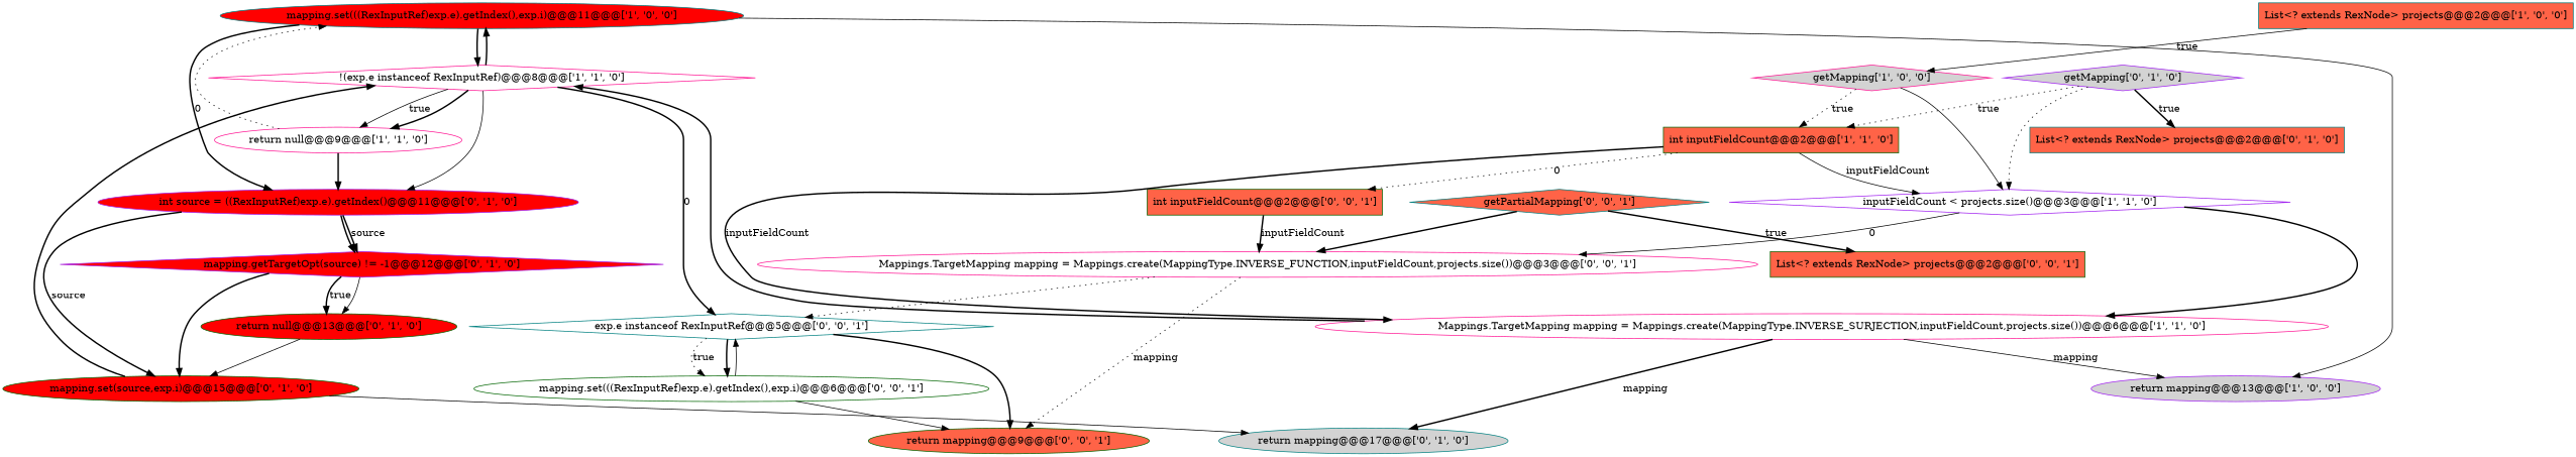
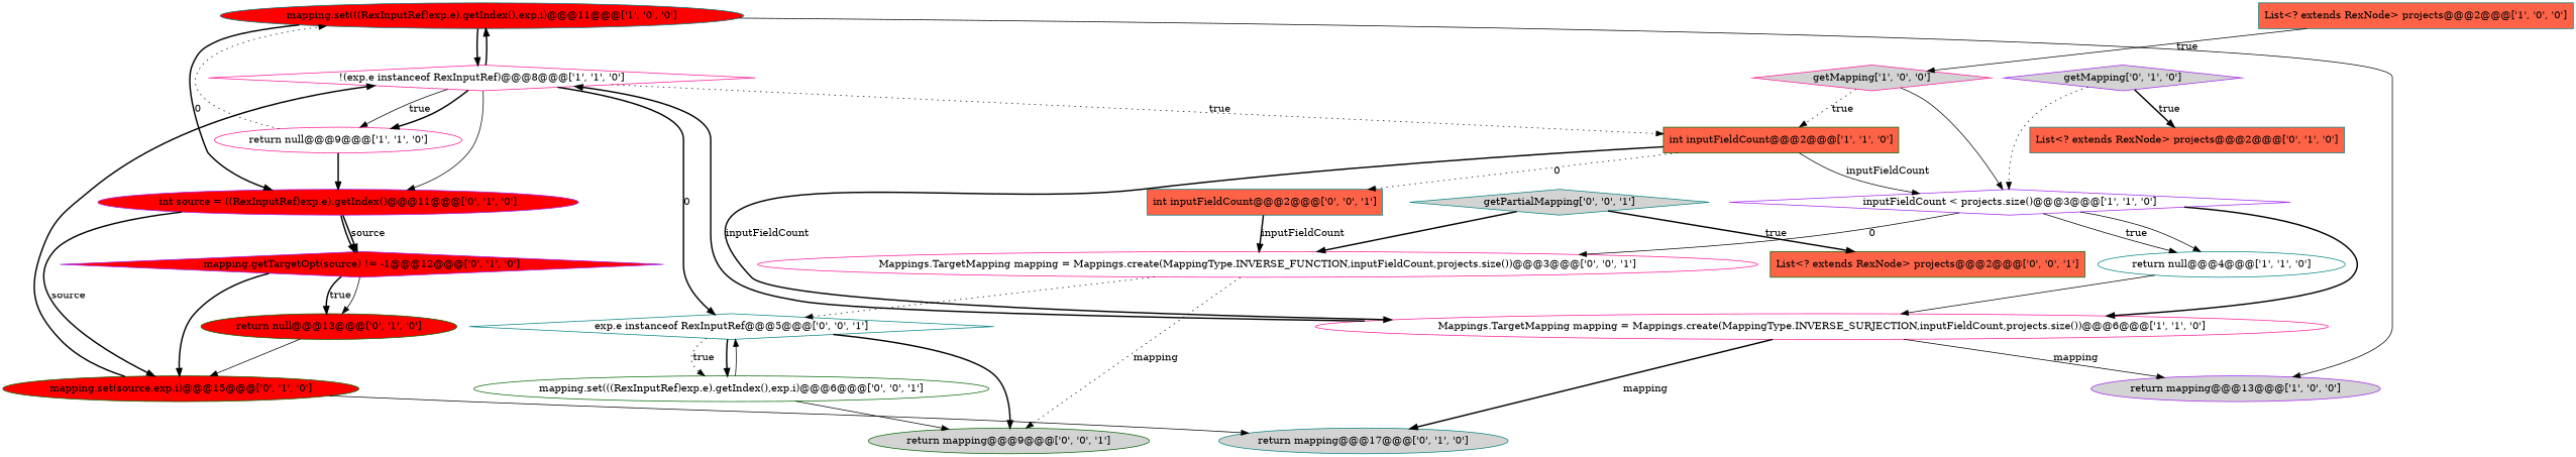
  digraph {
    node [color=teal fillcolor=white shape=ellipse style=filled]
    edge [style=bold]
    n1 [fillcolor=red label="mapping.set(((RexInputRef)exp.e).getIndex(),exp.i)@@@11@@@['1', '0', '0']"]
    n2 [color=deeppink label="!(exp.e instanceof RexInputRef)@@@8@@@['1', '1', '0']" shape=diamond]
    n3 [color=purple fillcolor=red label="int source = ((RexInputRef)exp.e).getIndex()@@@11@@@['0', '1', '0']"]
    n4 [color=purple fillcolor=lightgray label="return mapping@@@13@@@['1', '0', '0']"]
    n5 [color=deeppink label="return null@@@9@@@['1', '1', '0']"]
    n6 [label="exp.e instanceof RexInputRef@@@5@@@['0', '0', '1']" shape=diamond]
    n7 [color=purple fillcolor=red label="mapping.getTargetOpt(source) != -1@@@12@@@['0', '1', '0']" shape=diamond]
    n8 [color=darkgreen fillcolor=red label="mapping.set(source,exp.i)@@@15@@@['0', '1', '0']"]
-   n9 [fillcolor=tomato label="getPartialMapping['0', '0', '1']" shape=diamond]
+   n9 [fillcolor=lightgray label="getPartialMapping['0', '0', '1']" shape=diamond]
    n10 [color=deeppink label="Mappings.TargetMapping mapping = Mappings.create(MappingType.INVERSE_FUNCTION,inputFieldCount,projects.size())@@@3@@@['0', '0', '1']"]
    n11 [color=darkgreen fillcolor=tomato label="List<? extends RexNode> projects@@@2@@@['0', '0', '1']" shape=box]
-   n12 [color=darkgreen fillcolor=tomato label="return mapping@@@9@@@['0', '0', '1']"]
-   n13 [color=darkgreen fillcolor=tomato label="int inputFieldCount@@@2@@@['0', '0', '1']" shape=box]
+   n12 [color=darkgreen fillcolor=lightgray label="return mapping@@@9@@@['0', '0', '1']"]
+   n13 [fillcolor=tomato label="int inputFieldCount@@@2@@@['0', '0', '1']" shape=box]
    n14 [color=darkgreen fillcolor=red label="return null@@@13@@@['0', '1', '0']"]
    n15 [fillcolor=lightgray label="return mapping@@@17@@@['0', '1', '0']"]
    n16 [color=darkgreen label="mapping.set(((RexInputRef)exp.e).getIndex(),exp.i)@@@6@@@['0', '0', '1']"]
+   n17 [label="return null@@@4@@@['1', '1', '0']"]
    n18 [color=deeppink label="Mappings.TargetMapping mapping = Mappings.create(MappingType.INVERSE_SURJECTION,inputFieldCount,projects.size())@@@6@@@['1', '1', '0']"]
    n19 [color=darkgreen fillcolor=tomato label="int inputFieldCount@@@2@@@['1', '1', '0']" shape=box]
    n20 [color=purple label="inputFieldCount < projects.size()@@@3@@@['1', '1', '0']" shape=diamond]
    n21 [color=deeppink fillcolor=lightgray label="getMapping['1', '0', '0']" shape=diamond]
    n22 [fillcolor=tomato label="List<? extends RexNode> projects@@@2@@@['1', '0', '0']" shape=box]
    n23 [fillcolor=tomato label="List<? extends RexNode> projects@@@2@@@['0', '1', '0']" shape=box]
    n24 [color=purple fillcolor=lightgray label="getMapping['0', '1', '0']" shape=diamond]
    n1 -> n2
    n1 -> n3 [label=0]
    n1 -> n4 [style=solid]
    n2 -> n1
    n2 -> n3 [style=solid]
    n2 -> n5 [label=true style=solid]
    n2 -> n5
    n2 -> n6 [label=0]
    n3 -> n7 [label=source]
    n3 -> n7
    n3 -> n8 [label=source]
    n5 -> n1 [style=dotted]
    n5 -> n3
    n6 -> n12
    n6 -> n16 [label=true style=dotted]
    n6 -> n16
    n7 -> n8
    n7 -> n14 [label=true]
    n7 -> n14 [style=solid]
    n8 -> n2
    n8 -> n15 [style=solid]
    n9 -> n10
    n9 -> n11 [label=true]
    n10 -> n6 [style=dotted]
    n10 -> n12 [label=mapping style=dotted]
    n13 -> n10 [label=inputFieldCount]
    n14 -> n8 [style=solid]
    n16 -> n6 [style=solid]
    n16 -> n12 [style=solid]
+   n17 -> n18 [style=solid]
    n18 -> n2
    n18 -> n4 [label=mapping style=solid]
    n18 -> n15 [label=mapping]
    n19 -> n13 [label=0 style=dotted]
    n19 -> n18 [label=inputFieldCount]
    n19 -> n20 [label=inputFieldCount style=solid]
    n20 -> n10 [label=0 style=solid]
+   n20 -> n17 [label=true style=solid]
+   n20 -> n17 [style=solid]
    n20 -> n18
    n21 -> n19 [label=true style=dotted]
    n21 -> n20 [style=solid]
    n22 -> n21 [label=true style=solid]
-   n24 -> n19 [label=true style=dotted]
+   n2 -> n19 [label=true style=dotted]
    n24 -> n20 [style=dotted]
    n24 -> n23 [label=true]
  }
